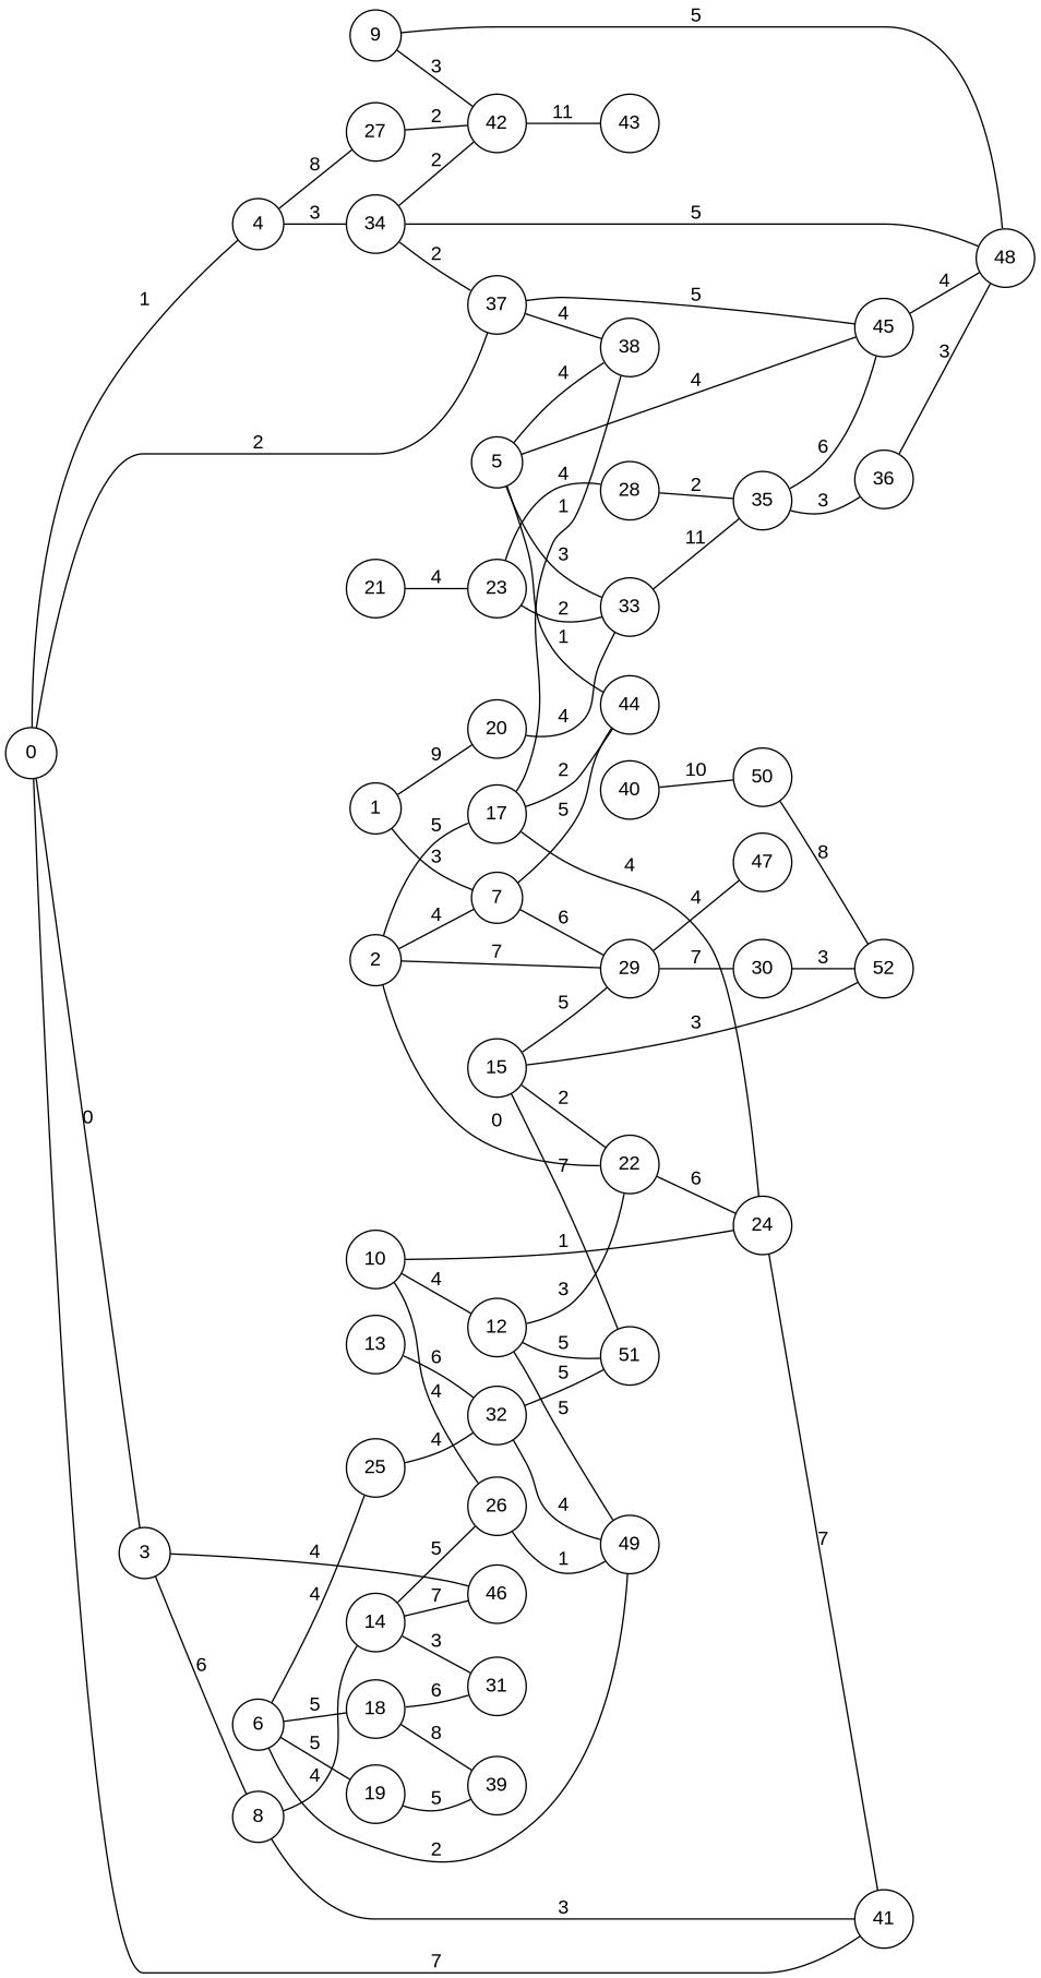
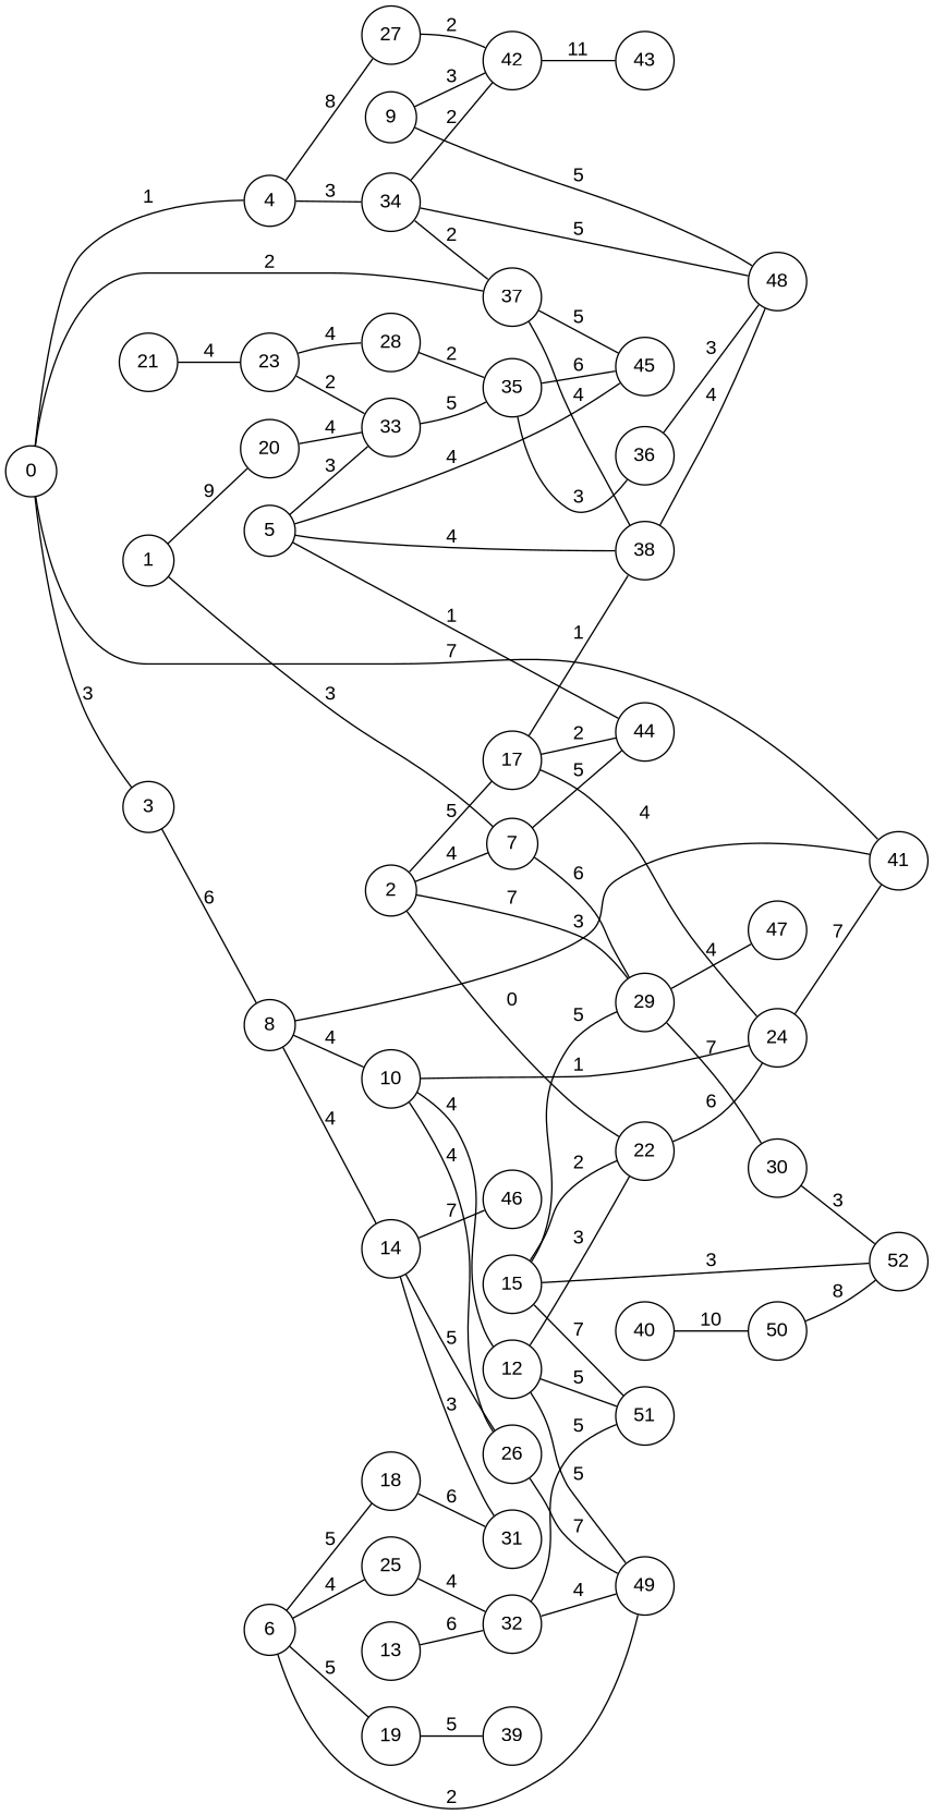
  graph {
    fontname="Liberation Sans"
    rankdir=LR
    node [fontname="Liberation Sans" shape=circle]
    edge [fontname="Liberation Sans"]
    0
    4
    41
    3
    37
    27
    34
    8
    46
    38
    45
    42
    48
    14
    10
    1
    20
    7
    33
    44
    29
    35
    2
    17
    22
    47
    30
    24
    52
    31
    26
    12
    43
    5
    36
    6
    18
    19
    49
    25
    39
    32
    51
    9
    13
    40
    50
    15
    21
    23
    28
    0 -- 4 [label=1]
    0 -- 41 [label=7]
-   0 -- 3 [label=0]
+   0 -- 3 [label=3]
    0 -- 37 [label=2]
    4 -- 27 [label=8]
    4 -- 34 [label=3]
    3 -- 8 [label=6]
-   3 -- 46 [label=4]
    37 -- 38 [label=4]
    37 -- 45 [label=5]
    27 -- 42 [label=2]
    34 -- 37 [label=2]
    34 -- 42 [label=2]
    34 -- 48 [label=5]
    8 -- 41 [label=3]
    8 -- 14 [label=4]
-   45 -- 48 [label=4]
+   8 -- 10 [label=4]
+   38 -- 48 [label=4]
    42 -- 43 [label=11]
    14 -- 46 [label=7]
    14 -- 31 [label=3]
    14 -- 26 [label=5]
    10 -- 24 [label=1]
    10 -- 26 [label=4]
    10 -- 12 [label=4]
    1 -- 20 [label=9]
    1 -- 7 [label=3]
    20 -- 33 [label=4]
    7 -- 44 [label=5]
    7 -- 29 [label=6]
-   33 -- 35 [label=11]
+   33 -- 35 [label=5]
    29 -- 47 [label=4]
    29 -- 30 [label=7]
    35 -- 45 [label=6]
    35 -- 36 [label=3]
    2 -- 7 [label=4]
    2 -- 29 [label=7]
    2 -- 17 [label=5]
    2 -- 22 [label=0]
    17 -- 38 [label=1]
    17 -- 44 [label=2]
    17 -- 24 [label=4]
    22 -- 24 [label=6]
    30 -- 52 [label=3]
    24 -- 41 [label=7]
-   26 -- 49 [label=1]
+   26 -- 49 [label=7]
    12 -- 22 [label=3]
    12 -- 49 [label=5]
    12 -- 51 [label=5]
    5 -- 38 [label=4]
    5 -- 45 [label=4]
    5 -- 33 [label=3]
    5 -- 44 [label=1]
    36 -- 48 [label=3]
    6 -- 18 [label=5]
    6 -- 19 [label=5]
    6 -- 49 [label=2]
    6 -- 25 [label=4]
    18 -- 31 [label=6]
-   18 -- 39 [label=8]
    19 -- 39 [label=5]
    25 -- 32 [label=4]
    32 -- 49 [label=4]
    32 -- 51 [label=5]
    9 -- 42 [label=3]
    9 -- 48 [label=5]
    13 -- 32 [label=6]
    40 -- 50 [label=10]
    50 -- 52 [label=8]
    15 -- 29 [label=5]
    15 -- 22 [label=2]
    15 -- 52 [label=3]
    15 -- 51 [label=7]
    21 -- 23 [label=4]
    23 -- 33 [label=2]
    23 -- 28 [label=4]
    28 -- 35 [label=2]
  }
